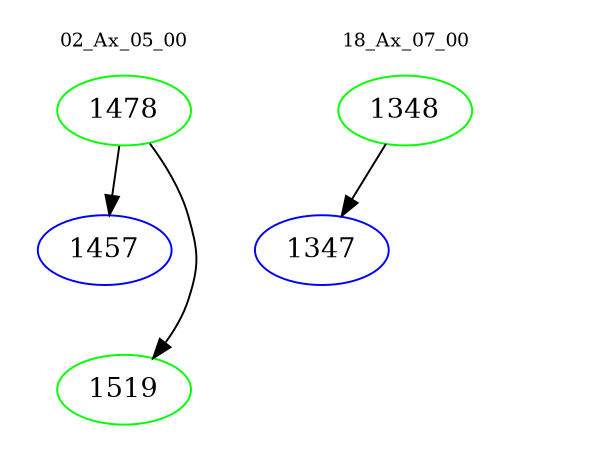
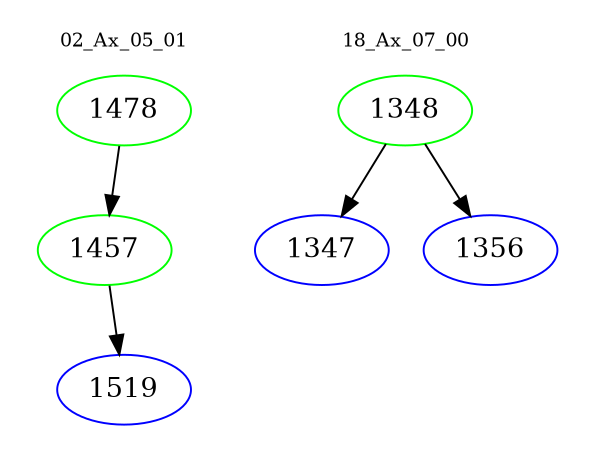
  digraph {
    node [color=blue]
    edge [color=black]
    n1 [color=green label=1478]
-   n2 [label=1457]
-   n3 [color=green label=1519]
+   n2 [color=green label=1457]
+   n3 [label=1519]
    n4 [color=green label=1348]
    n5 [label=1347]
+   n6 [label=1356]
    subgraph cluster_1 {
      color=white
      fontsize=10
-     label="02_Ax_05_00"
+     label="02_Ax_05_01"
      n1
      n2
      n3
    }
    subgraph cluster_2 {
      color=white
      fontsize=10
      label="18_Ax_07_00"
      n4
      n5
+     n6
    }
    n1 -> n2
-   n1 -> n3
+   n2 -> n3
    n4 -> n5
+   n4 -> n6
  }
